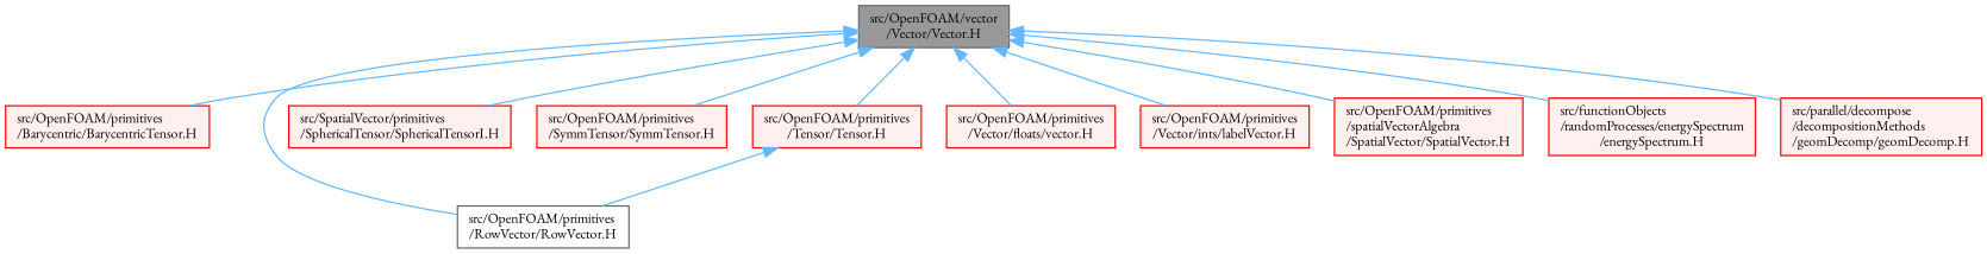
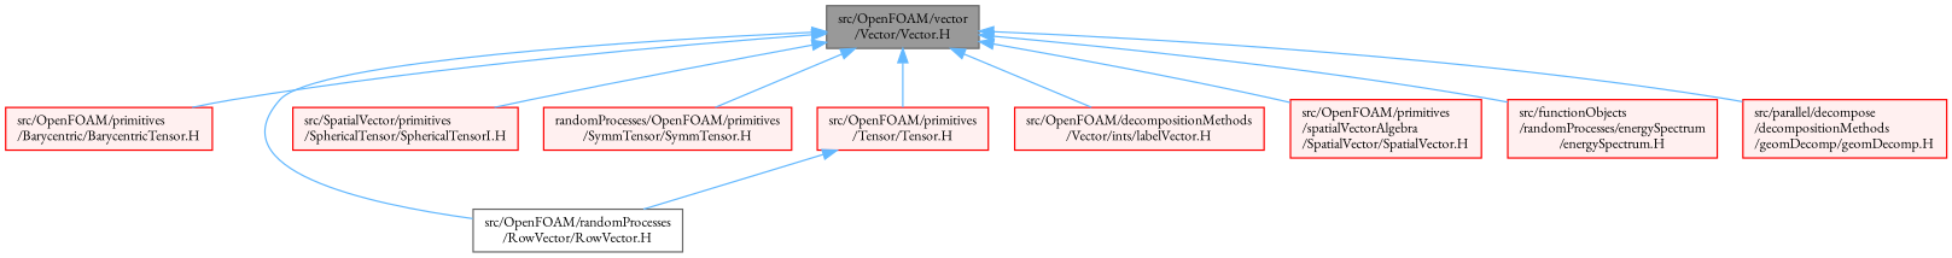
  digraph {
    fontname="EB Garamond"
    node [color=red fillcolor="#FFF0F0" fontname="EB Garamond" fontsize=10 shape=box style=filled]
    edge [color=steelblue1 dir=back fontname="EB Garamond" fontsize=10 labelfontname=Helvetica labelfontsize=10 style=solid]
    n1 [color=gray40 fillcolor=grey60 fontcolor=black height=0.2 label="src/OpenFOAM/vector\l/Vector/Vector.H" width=0.4]
    n2 [height=0.2 label="src/OpenFOAM/primitives\l/Barycentric/BarycentricTensor.H" width=0.4]
-   n3 [color=grey40 fillcolor=white height=0.2 label="src/OpenFOAM/primitives\l/RowVector/RowVector.H" width=0.4]
+   n3 [color=grey40 fillcolor=white height=0.2 label="src/OpenFOAM/randomProcesses\l/RowVector/RowVector.H" width=0.4]
    n4 [height=0.2 label="src/SpatialVector/primitives\l/SphericalTensor/SphericalTensorI.H" width=0.4]
-   n5 [height=0.2 label="src/OpenFOAM/primitives\l/SymmTensor/SymmTensor.H" width=0.4]
+   n5 [height=0.2 label="randomProcesses/OpenFOAM/primitives\l/SymmTensor/SymmTensor.H" width=0.4]
    n6 [height=0.2 label="src/OpenFOAM/primitives\l/Tensor/Tensor.H" width=0.4]
-   n7 [height=0.2 label="src/OpenFOAM/primitives\l/Vector/floats/vector.H" width=0.4]
-   n8 [height=0.2 label="src/OpenFOAM/primitives\l/Vector/ints/labelVector.H" width=0.4]
+   n8 [height=0.2 label="src/OpenFOAM/decompositionMethods\l/Vector/ints/labelVector.H" width=0.4]
    n9 [height=0.2 label="src/OpenFOAM/primitives\l/spatialVectorAlgebra\l/SpatialVector/SpatialVector.H" width=0.4]
    n10 [height=0.2 label="src/functionObjects\l/randomProcesses/energySpectrum\l/energySpectrum.H" width=0.4]
    n11 [height=0.2 label="src/parallel/decompose\l/decompositionMethods\l/geomDecomp/geomDecomp.H" width=0.4]
    n1 -> n2
    n1 -> n3
    n1 -> n4
    n1 -> n5
    n1 -> n6
-   n1 -> n7
    n1 -> n8
    n1 -> n9
    n1 -> n10
    n1 -> n11
    n6 -> n3
  }
